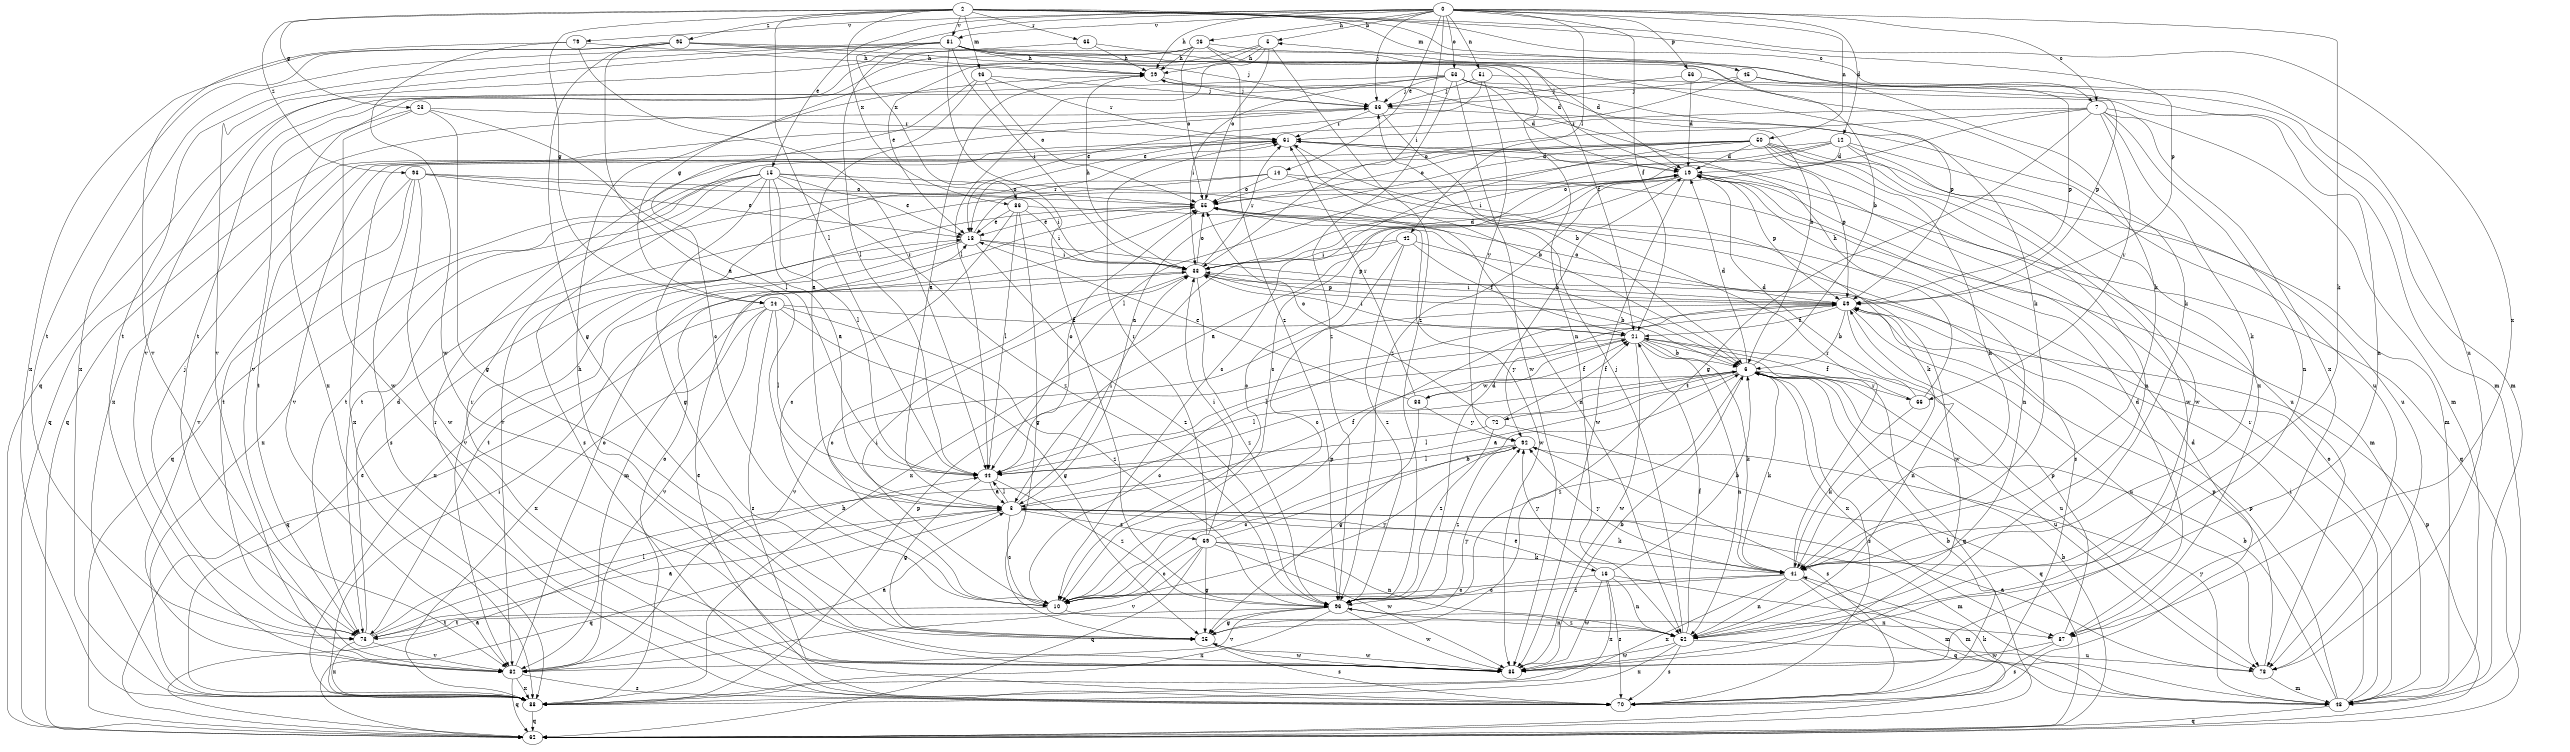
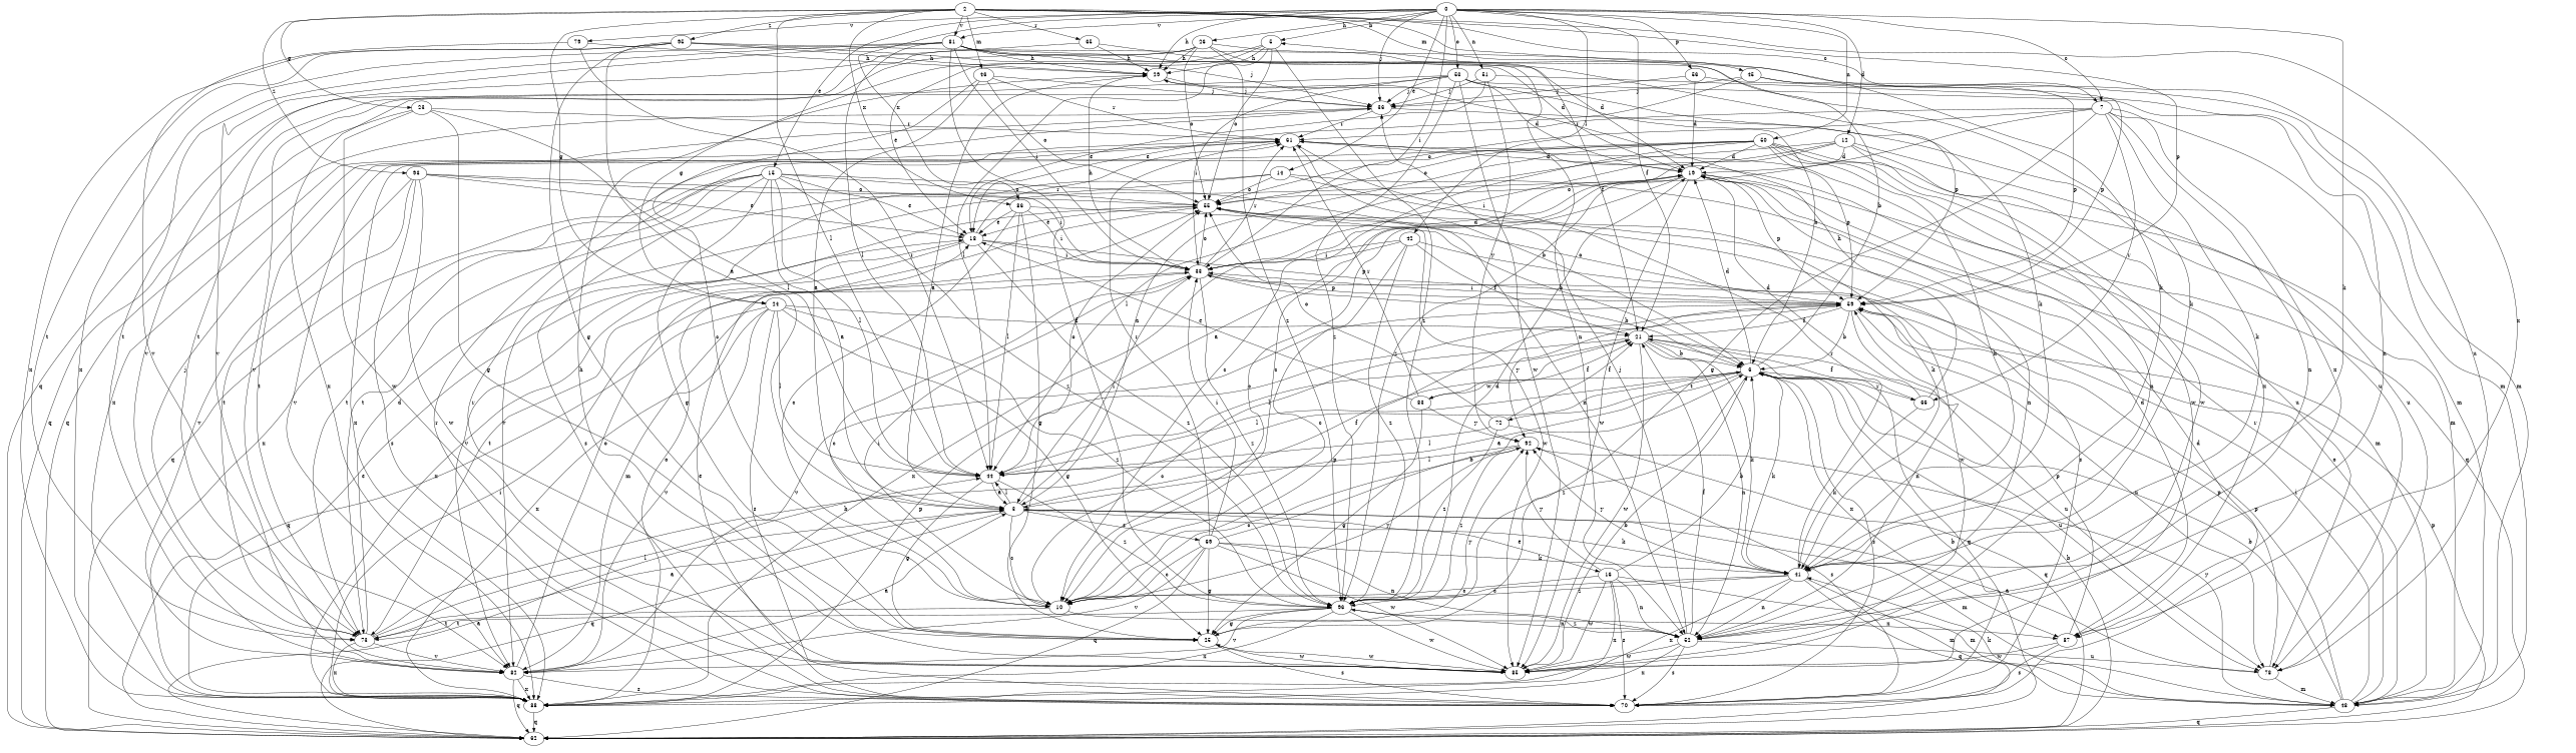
  strict digraph {
    0
    5
    7
    12
    14
    15
    21
    26
    29
    33
    36
    41
    42
    50
    51
    53
    56
    79
    81
    86
    24
    44
    18
    55
    96
    87
    48
    66
    25
    52
    n31 [label=61]
    10
    n33 [label=19]
    78
    85
    73
    82
    3
    62
    70
    88
    6
    59
    92
    2
    23
    45
    46
    65
    93
    95
    16
    69
    72
    83
    0 -> 5 [label=b]
    0 -> 7 [label=c]
    0 -> 12 [label=d]
    0 -> 14 [label=e]
    0 -> 15 [label=e]
    0 -> 21 [label=f]
    0 -> 26 [label=h]
    0 -> 29 [label=h]
    0 -> 33 [label=i]
    0 -> 36 [label=j]
    0 -> 41 [label=k]
    0 -> 42 [label=l]
    0 -> 50 [label=n]
    0 -> 51 [label=n]
    0 -> 53 [label=o]
    0 -> 56 [label=p]
    0 -> 79 [label=v]
    0 -> 81 [label=v]
    0 -> 86 [label=x]
    5 -> 29 [label=h]
    5 -> 24 [label=g]
    5 -> 44 [label=l]
    5 -> 18 [label=e]
    5 -> 55 [label=o]
    5 -> 96 [label=z]
    7 -> 41 [label=k]
    7 -> 55 [label=o]
    7 -> 96 [label=z]
    7 -> 87 [label=x]
    7 -> 48 [label=m]
    7 -> 66 [label=r]
    7 -> 25 [label=g]
    7 -> 52 [label=n]
    7 -> n31 [label=r]
    12 -> 33 [label=i]
    12 -> 44 [label=l]
    12 -> 87 [label=x]
    12 -> 10 [label=c]
    12 -> n33 [label=d]
    12 -> 78 [label=u]
    12 -> 85 [label=w]
    14 -> 41 [label=k]
    14 -> 55 [label=o]
    14 -> 48 [label=m]
    14 -> 73 [label=t]
    14 -> 82 [label=v]
    15 -> 44 [label=l]
    15 -> 18 [label=e]
    15 -> 55 [label=o]
    15 -> 96 [label=z]
    15 -> 25 [label=g]
    15 -> 52 [label=n]
    15 -> 73 [label=t]
    15 -> 3 [label=a]
    15 -> 62 [label=q]
    15 -> 70 [label=s]
    15 -> 88 [label=x]
-   21 -> 33 [label=i]
    21 -> 41 [label=k]
    21 -> 44 [label=l]
    21 -> 52 [label=n]
    21 -> 10 [label=c]
    21 -> 78 [label=u]
    21 -> 85 [label=w]
    21 -> 62 [label=q]
    21 -> 6 [label=b]
    26 -> 21 [label=f]
    26 -> 29 [label=h]
    26 -> 41 [label=k]
    26 -> 55 [label=o]
    26 -> 96 [label=z]
    26 -> 73 [label=t]
    26 -> 62 [label=q]
    29 -> 36 [label=j]
    29 -> 3 [label=a]
    29 -> 59 [label=p]
    33 -> 29 [label=h]
    33 -> 55 [label=o]
    33 -> 96 [label=z]
    33 -> n31 [label=r]
    33 -> 10 [label=c]
    33 -> n33 [label=d]
    33 -> 82 [label=m]
    33 -> 6 [label=b]
    33 -> 59 [label=p]
    36 -> n31 [label=r]
    36 -> 78 [label=u]
    36 -> 62 [label=q]
    36 -> 88 [label=x]
-   36 -> 6 [label=b]
    41 -> 96 [label=z]
    41 -> 48 [label=m]
    41 -> 52 [label=n]
    41 -> n31 [label=r]
    41 -> 10 [label=c]
    41 -> 62 [label=q]
    41 -> 88 [label=x]
    41 -> 92 [label=y]
    42 -> 21 [label=f]
    42 -> 33 [label=i]
    42 -> 96 [label=z]
    42 -> 10 [label=c]
    42 -> 85 [label=w]
    42 -> 88 [label=x]
    50 -> 41 [label=k]
    50 -> 55 [label=o]
    50 -> 48 [label=m]
    50 -> 52 [label=n]
    50 -> 10 [label=c]
    50 -> n33 [label=d]
    50 -> 85 [label=w]
    50 -> 82 [label=v]
    50 -> 3 [label=a]
    50 -> 88 [label=x]
    50 -> 59 [label=p]
    51 -> 36 [label=j]
    51 -> 18 [label=e]
    51 -> 48 [label=m]
    51 -> 92 [label=y]
    53 -> 33 [label=i]
    53 -> 36 [label=j]
    53 -> 96 [label=z]
    53 -> 52 [label=n]
    53 -> n33 [label=d]
    53 -> 85 [label=w]
    53 -> 82 [label=v]
    53 -> 88 [label=x]
    53 -> 6 [label=b]
    56 -> 36 [label=j]
    56 -> n33 [label=d]
    56 -> 59 [label=p]
    79 -> 29 [label=h]
    79 -> 44 [label=r]
-   79 -> 85 [label=w]
    79 -> 82 [label=v]
    81 -> 29 [label=h]
    81 -> 33 [label=i]
    81 -> 36 [label=j]
    81 -> 44 [label=l]
    81 -> 96 [label=z]
    81 -> 52 [label=n]
    81 -> n33 [label=d]
    81 -> 73 [label=t]
    81 -> 82 [label=v]
    81 -> 88 [label=x]
    86 -> 33 [label=i]
    86 -> 44 [label=l]
    86 -> 18 [label=e]
    86 -> 25 [label=g]
    86 -> 10 [label=c]
    86 -> 70 [label=s]
    24 -> 21 [label=f]
    24 -> 44 [label=l]
    24 -> 96 [label=z]
    24 -> 25 [label=g]
    24 -> 82 [label=v]
    24 -> 62 [label=q]
    24 -> 70 [label=s]
    24 -> 88 [label=x]
    44 -> 55 [label=o]
    44 -> 96 [label=z]
    44 -> 25 [label=g]
    44 -> 3 [label=a]
    18 -> 33 [label=i]
    18 -> 96 [label=z]
    18 -> n31 [label=r]
    18 -> 73 [label=t]
    18 -> 88 [label=x]
    18 -> 59 [label=p]
    55 -> 18 [label=e]
    55 -> 85 [label=w]
    55 -> 82 [label=v]
    55 -> 6 [label=b]
    96 -> 25 [label=g]
    96 -> 52 [label=n]
    96 -> n33 [label=d]
    96 -> 85 [label=w]
    96 -> 73 [label=t]
    96 -> 82 [label=v]
    96 -> 88 [label=x]
    87 -> n33 [label=d]
    87 -> 85 [label=w]
    87 -> 70 [label=s]
    87 -> 59 [label=p]
    48 -> 33 [label=i]
    48 -> 41 [label=k]
    48 -> 55 [label=o]
    48 -> n31 [label=r]
    48 -> 62 [label=q]
    48 -> 6 [label=b]
    48 -> 59 [label=p]
    48 -> 92 [label=y]
    66 -> 21 [label=f]
    66 -> 29 [label=h]
    66 -> 41 [label=k]
    66 -> n33 [label=d]
    25 -> 85 [label=w]
    25 -> 70 [label=s]
    25 -> 92 [label=y]
    52 -> 21 [label=f]
    52 -> 36 [label=j]
    52 -> 96 [label=z]
    52 -> 78 [label=u]
    52 -> 85 [label=w]
    52 -> 70 [label=s]
    52 -> 88 [label=x]
    n31 -> n33 [label=d]
    n31 -> 78 [label=u]
    n31 -> 73 [label=t]
    n31 -> 6 [label=b]
    10 -> 33 [label=i]
    10 -> 87 [label=x]
    10 -> 73 [label=t]
    10 -> 59 [label=p]
    10 -> 92 [label=y]
    n33 -> 55 [label=o]
    n33 -> 52 [label=n]
    n33 -> 10 [label=c]
    n33 -> 85 [label=w]
    n33 -> 3 [label=a]
    n33 -> 62 [label=q]
    n33 -> 59 [label=p]
    78 -> 48 [label=m]
    78 -> 3 [label=a]
    78 -> 59 [label=p]
    85 -> 29 [label=h]
    85 -> 25 [label=w]
    85 -> n31 [label=r]
    85 -> 6 [label=b]
    73 -> 36 [label=j]
    73 -> 44 [label=l]
    73 -> n33 [label=d]
    73 -> 82 [label=v]
    73 -> 3 [label=a]
    73 -> 88 [label=x]
    73 -> 6 [label=b]
    82 -> 55 [label=o]
    82 -> 3 [label=a]
    82 -> 62 [label=q]
    82 -> 70 [label=s]
    82 -> 88 [label=x]
    3 -> 21 [label=f]
    3 -> 33 [label=i]
    3 -> 41 [label=k]
    3 -> 44 [label=l]
    3 -> 48 [label=m]
    3 -> 10 [label=c]
    3 -> 62 [label=q]
    3 -> 16 [label=e]
    3 -> 69 [label=s]
    62 -> 3 [label=a]
    62 -> 6 [label=b]
    62 -> 59 [label=p]
    70 -> 18 [label=e]
    70 -> n31 [label=r]
    70 -> n33 [label=d]
    70 -> 6 [label=b]
    88 -> 33 [label=i]
    88 -> 18 [label=e]
    88 -> 55 [label=o]
    88 -> 62 [label=q]
    88 -> 59 [label=p]
    6 -> 5 [label=b]
    6 -> 41 [label=k]
    6 -> 44 [label=l]
    6 -> 96 [label=z]
    6 -> 87 [label=x]
    6 -> 66 [label=r]
    6 -> n33 [label=d]
    6 -> 78 [label=u]
    6 -> 3 [label=a]
    6 -> 70 [label=s]
    6 -> 72 [label=t]
    6 -> 83 [label=w]
    59 -> 21 [label=f]
    59 -> 33 [label=i]
    59 -> 55 [label=o]
    59 -> 52 [label=n]
    59 -> 78 [label=u]
    59 -> 82 [label=v]
    59 -> 6 [label=b]
    59 -> 92 [label=y]
    92 -> 44 [label=l]
    92 -> 96 [label=z]
    92 -> 10 [label=c]
    92 -> 70 [label=s]
    2 -> 7 [label=c]
    2 -> 41 [label=k]
    2 -> 81 [label=v]
    2 -> 86 [label=x]
    2 -> 24 [label=g]
    2 -> 44 [label=l]
    2 -> 87 [label=x]
    2 -> 59 [label=p]
    2 -> 23 [label=g]
    2 -> 45 [label=m]
    2 -> 46 [label=m]
    2 -> 65 [label=r]
    2 -> 93 [label=z]
    2 -> 95 [label=z]
    23 -> 44 [label=l]
    23 -> 25 [label=g]
    23 -> n31 [label=r]
    23 -> 85 [label=w]
    23 -> 62 [label=q]
    45 -> 36 [label=j]
    45 -> 18 [label=e]
    45 -> 48 [label=m]
    45 -> 59 [label=p]
    46 -> 36 [label=j]
    46 -> 55 [label=o]
    46 -> n31 [label=r]
    46 -> 10 [label=c]
    46 -> 3 [label=a]
    65 -> 29 [label=h]
    65 -> 41 [label=k]
    65 -> 82 [label=v]
    93 -> 33 [label=i]
    93 -> 18 [label=e]
    93 -> 55 [label=o]
    93 -> 85 [label=w]
    93 -> 73 [label=t]
    93 -> 82 [label=v]
    93 -> 70 [label=s]
    95 -> 29 [label=h]
    95 -> 25 [label=g]
    95 -> n33 [label=d]
    95 -> 78 [label=u]
    95 -> 73 [label=t]
    95 -> 3 [label=a]
    95 -> 88 [label=x]
    16 -> 48 [label=m]
    16 -> 52 [label=n]
    16 -> 10 [label=c]
    16 -> 85 [label=w]
    16 -> 70 [label=s]
    16 -> 88 [label=x]
    16 -> 6 [label=b]
    16 -> 92 [label=y]
    69 -> 33 [label=i]
    69 -> 41 [label=k]
    69 -> 25 [label=g]
    69 -> 52 [label=n]
    69 -> n31 [label=r]
    69 -> 10 [label=c]
    69 -> 85 [label=w]
    69 -> 82 [label=v]
    69 -> 62 [label=q]
    69 -> 6 [label=b]
    72 -> 21 [label=f]
    72 -> 44 [label=l]
    72 -> 55 [label=o]
    72 -> 96 [label=z]
    72 -> 62 [label=q]
    83 -> 21 [label=f]
    83 -> 18 [label=e]
    83 -> 25 [label=g]
    83 -> n31 [label=r]
    83 -> 92 [label=y]
  }
